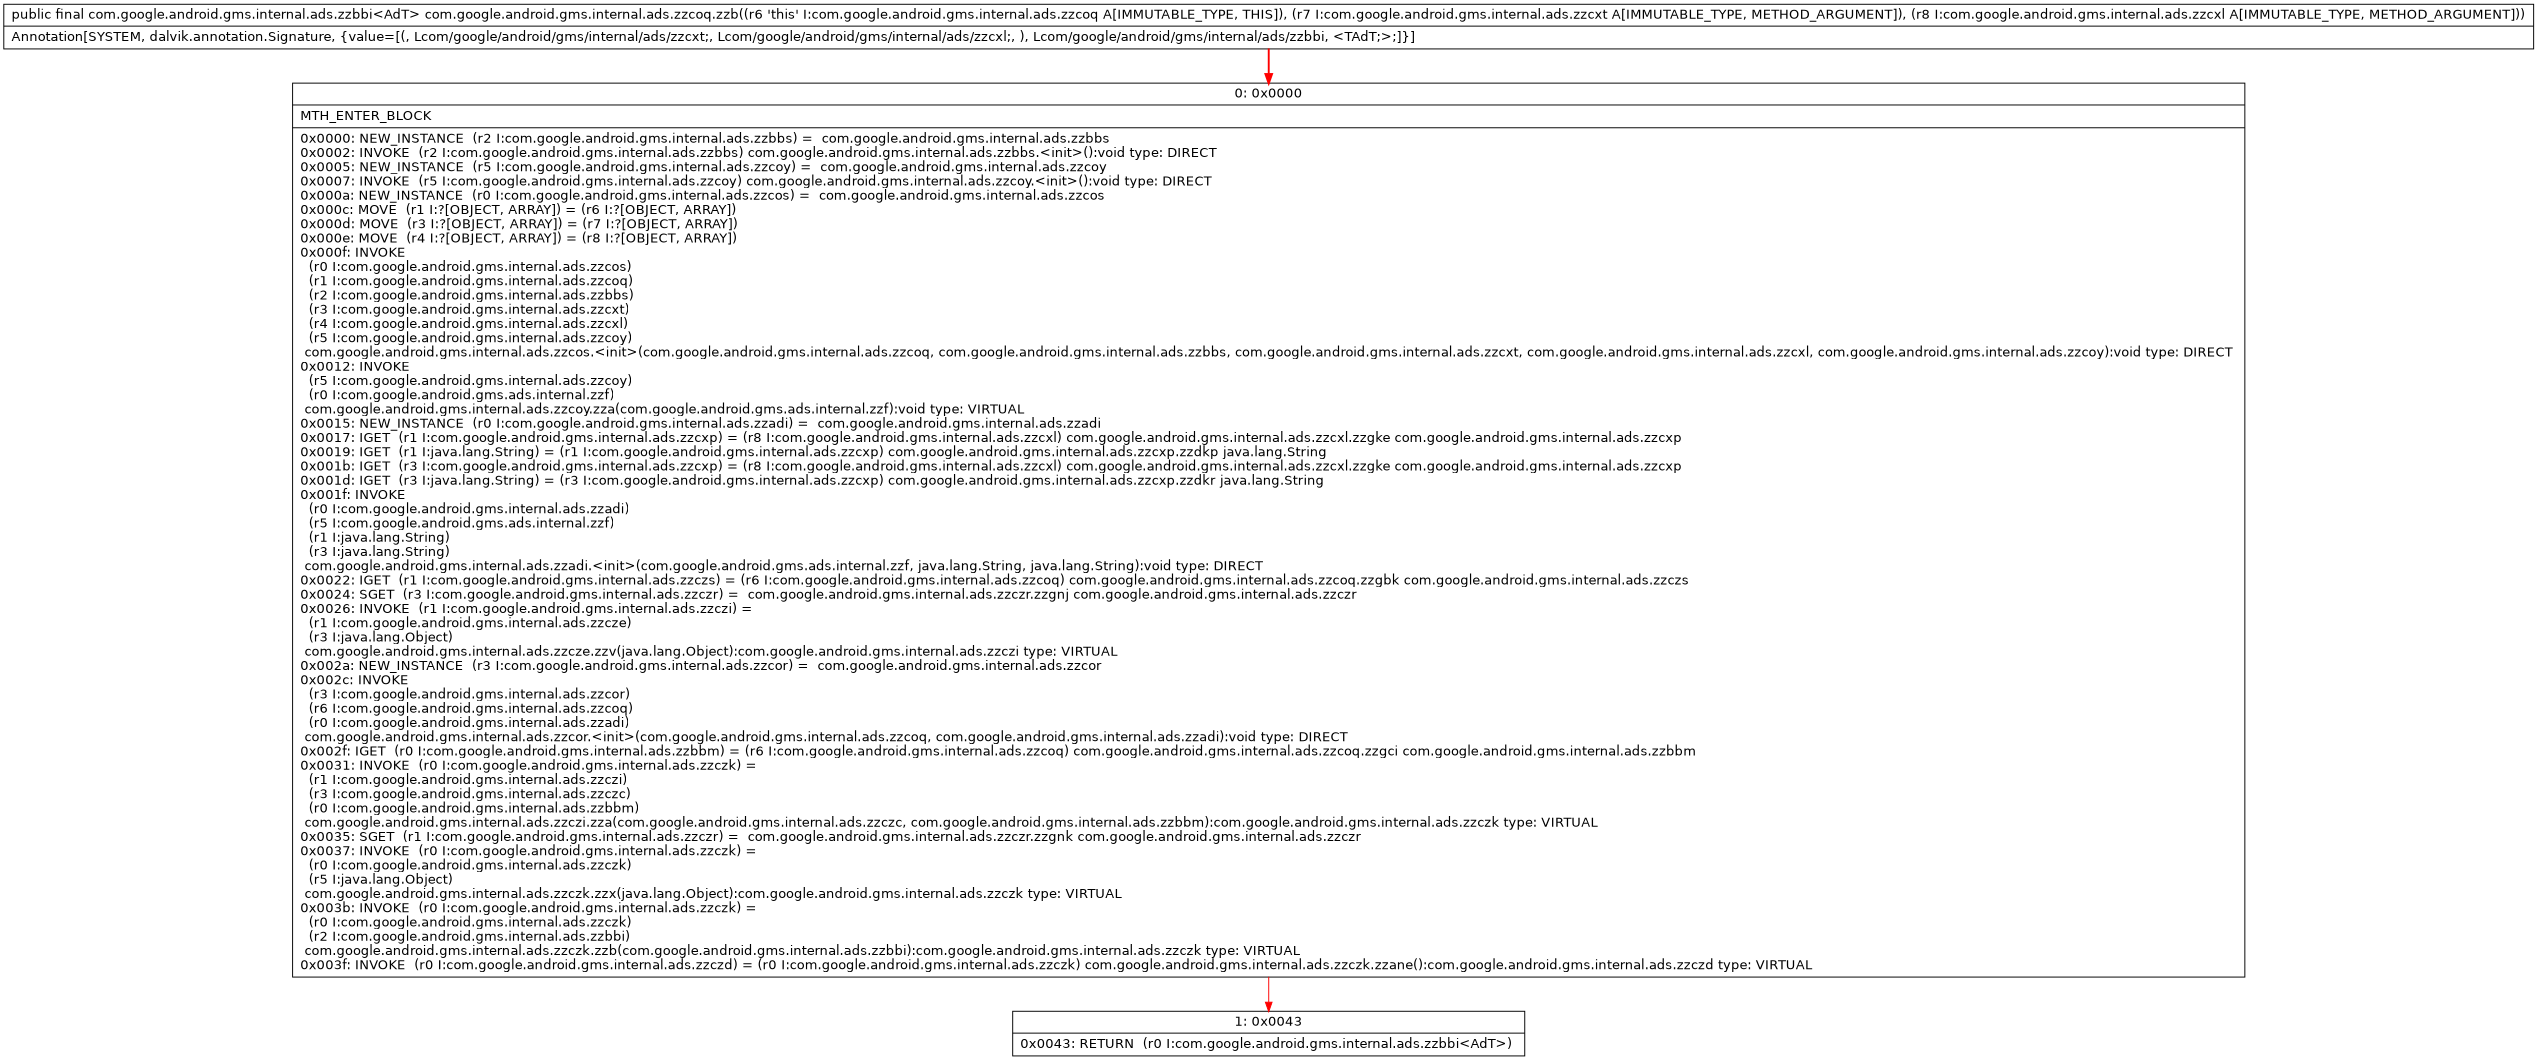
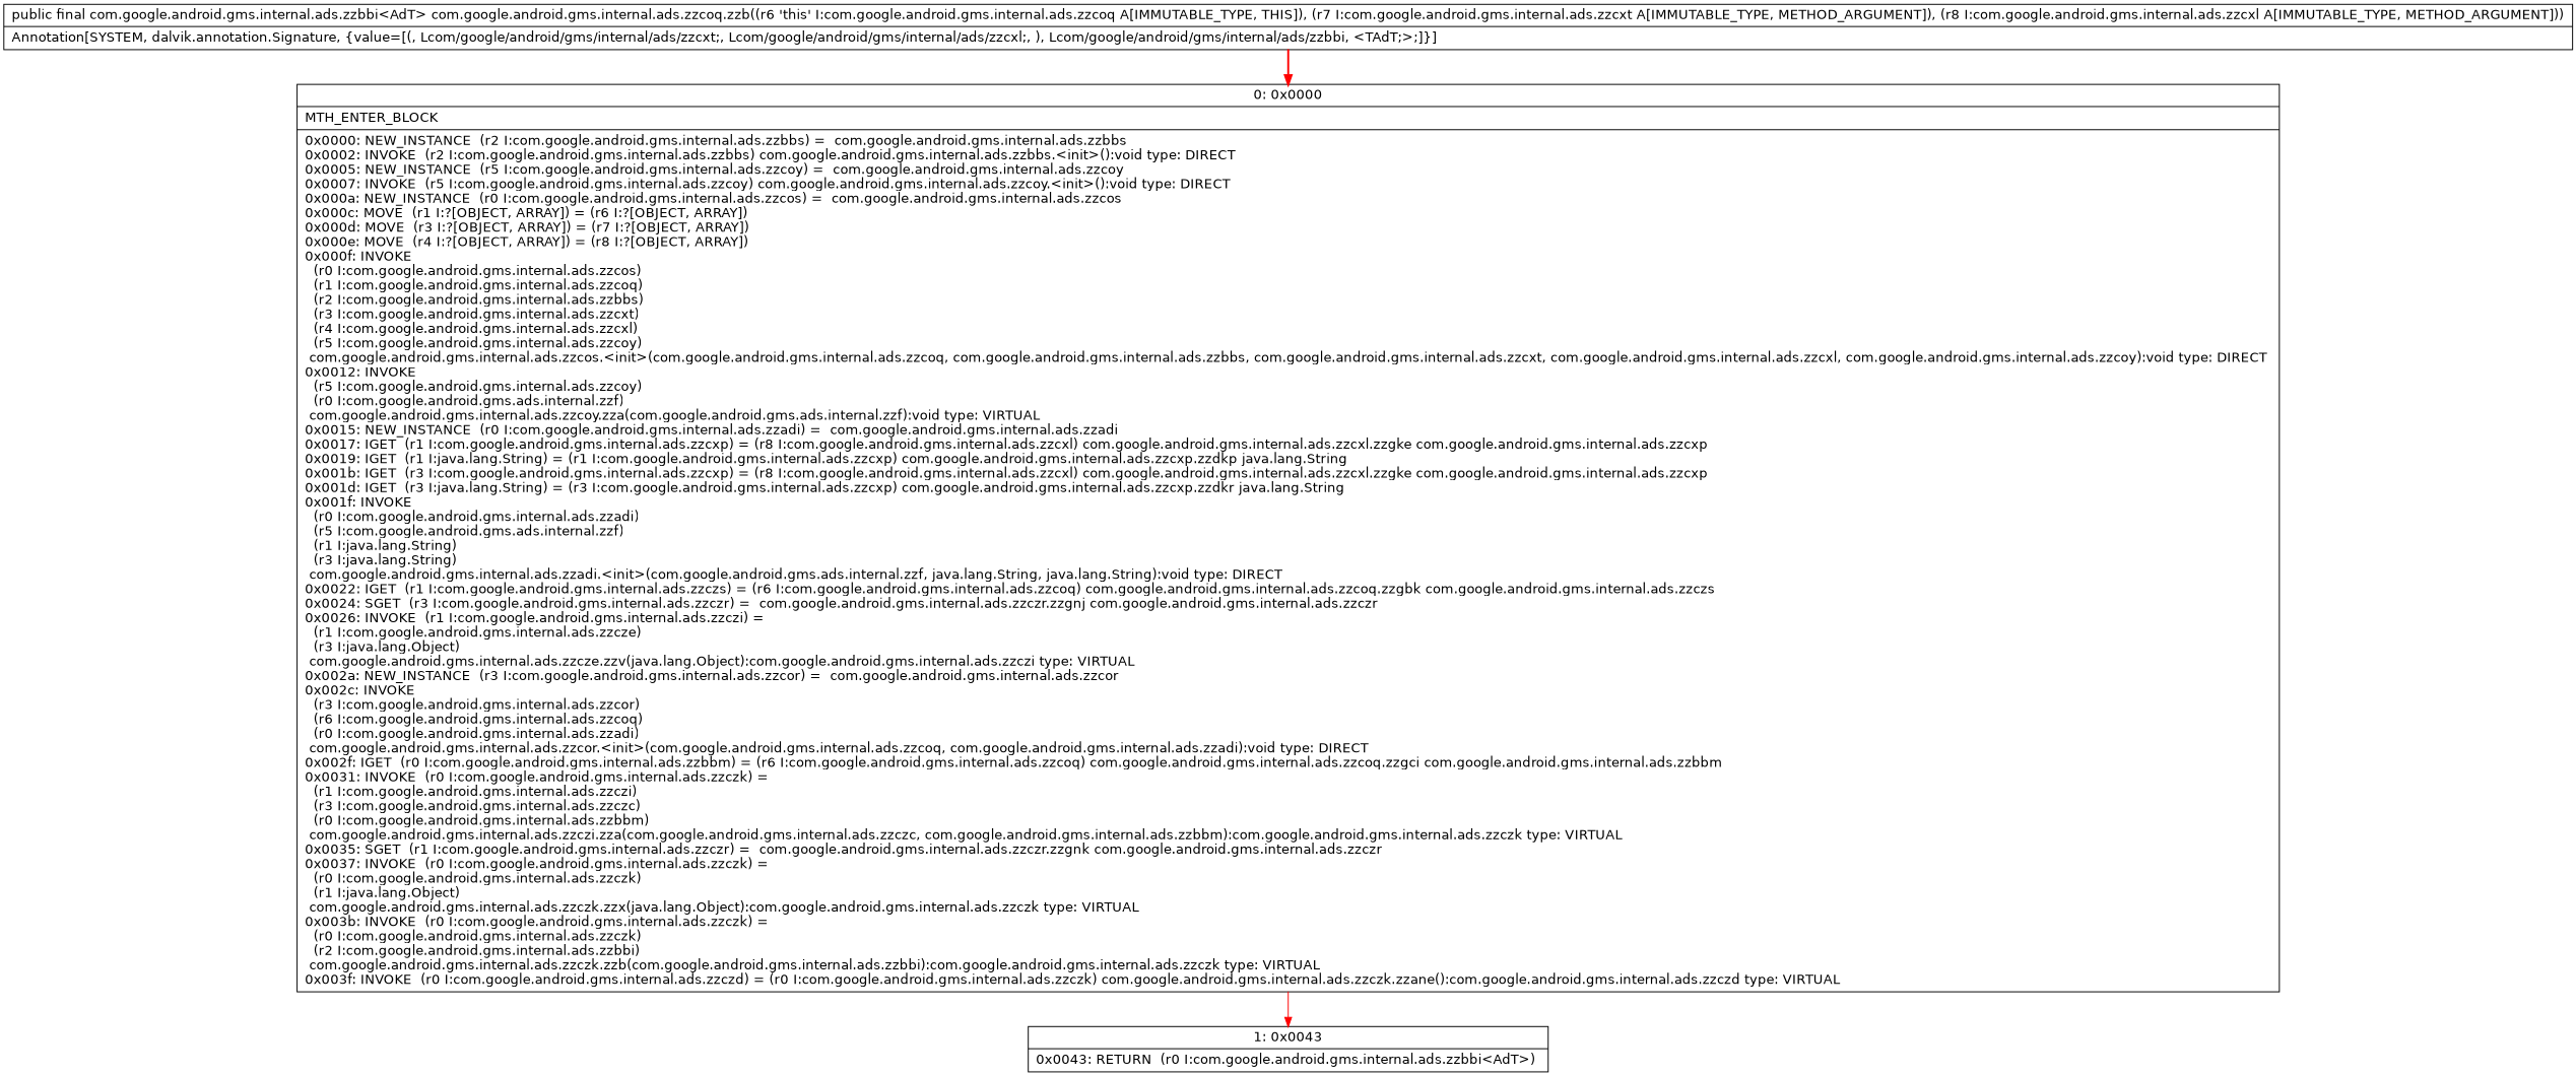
  digraph {
    fontname="DejaVu Sans"
    node [shape=record fontname="DejaVu Sans"]
    edge [color=red fontname="DejaVu Sans"]
-   n1 [label="{0\:\ 0x0000|MTH_ENTER_BLOCK\l|0x0000: NEW_INSTANCE  (r2 I:com.google.android.gms.internal.ads.zzbbs) =  com.google.android.gms.internal.ads.zzbbs \l0x0002: INVOKE  (r2 I:com.google.android.gms.internal.ads.zzbbs) com.google.android.gms.internal.ads.zzbbs.\<init\>():void type: DIRECT \l0x0005: NEW_INSTANCE  (r5 I:com.google.android.gms.internal.ads.zzcoy) =  com.google.android.gms.internal.ads.zzcoy \l0x0007: INVOKE  (r5 I:com.google.android.gms.internal.ads.zzcoy) com.google.android.gms.internal.ads.zzcoy.\<init\>():void type: DIRECT \l0x000a: NEW_INSTANCE  (r0 I:com.google.android.gms.internal.ads.zzcos) =  com.google.android.gms.internal.ads.zzcos \l0x000c: MOVE  (r1 I:?[OBJECT, ARRAY]) = (r6 I:?[OBJECT, ARRAY]) \l0x000d: MOVE  (r3 I:?[OBJECT, ARRAY]) = (r7 I:?[OBJECT, ARRAY]) \l0x000e: MOVE  (r4 I:?[OBJECT, ARRAY]) = (r8 I:?[OBJECT, ARRAY]) \l0x000f: INVOKE  \l  (r0 I:com.google.android.gms.internal.ads.zzcos)\l  (r1 I:com.google.android.gms.internal.ads.zzcoq)\l  (r2 I:com.google.android.gms.internal.ads.zzbbs)\l  (r3 I:com.google.android.gms.internal.ads.zzcxt)\l  (r4 I:com.google.android.gms.internal.ads.zzcxl)\l  (r5 I:com.google.android.gms.internal.ads.zzcoy)\l com.google.android.gms.internal.ads.zzcos.\<init\>(com.google.android.gms.internal.ads.zzcoq, com.google.android.gms.internal.ads.zzbbs, com.google.android.gms.internal.ads.zzcxt, com.google.android.gms.internal.ads.zzcxl, com.google.android.gms.internal.ads.zzcoy):void type: DIRECT \l0x0012: INVOKE  \l  (r5 I:com.google.android.gms.internal.ads.zzcoy)\l  (r0 I:com.google.android.gms.ads.internal.zzf)\l com.google.android.gms.internal.ads.zzcoy.zza(com.google.android.gms.ads.internal.zzf):void type: VIRTUAL \l0x0015: NEW_INSTANCE  (r0 I:com.google.android.gms.internal.ads.zzadi) =  com.google.android.gms.internal.ads.zzadi \l0x0017: IGET  (r1 I:com.google.android.gms.internal.ads.zzcxp) = (r8 I:com.google.android.gms.internal.ads.zzcxl) com.google.android.gms.internal.ads.zzcxl.zzgke com.google.android.gms.internal.ads.zzcxp \l0x0019: IGET  (r1 I:java.lang.String) = (r1 I:com.google.android.gms.internal.ads.zzcxp) com.google.android.gms.internal.ads.zzcxp.zzdkp java.lang.String \l0x001b: IGET  (r3 I:com.google.android.gms.internal.ads.zzcxp) = (r8 I:com.google.android.gms.internal.ads.zzcxl) com.google.android.gms.internal.ads.zzcxl.zzgke com.google.android.gms.internal.ads.zzcxp \l0x001d: IGET  (r3 I:java.lang.String) = (r3 I:com.google.android.gms.internal.ads.zzcxp) com.google.android.gms.internal.ads.zzcxp.zzdkr java.lang.String \l0x001f: INVOKE  \l  (r0 I:com.google.android.gms.internal.ads.zzadi)\l  (r5 I:com.google.android.gms.ads.internal.zzf)\l  (r1 I:java.lang.String)\l  (r3 I:java.lang.String)\l com.google.android.gms.internal.ads.zzadi.\<init\>(com.google.android.gms.ads.internal.zzf, java.lang.String, java.lang.String):void type: DIRECT \l0x0022: IGET  (r1 I:com.google.android.gms.internal.ads.zzczs) = (r6 I:com.google.android.gms.internal.ads.zzcoq) com.google.android.gms.internal.ads.zzcoq.zzgbk com.google.android.gms.internal.ads.zzczs \l0x0024: SGET  (r3 I:com.google.android.gms.internal.ads.zzczr) =  com.google.android.gms.internal.ads.zzczr.zzgnj com.google.android.gms.internal.ads.zzczr \l0x0026: INVOKE  (r1 I:com.google.android.gms.internal.ads.zzczi) = \l  (r1 I:com.google.android.gms.internal.ads.zzcze)\l  (r3 I:java.lang.Object)\l com.google.android.gms.internal.ads.zzcze.zzv(java.lang.Object):com.google.android.gms.internal.ads.zzczi type: VIRTUAL \l0x002a: NEW_INSTANCE  (r3 I:com.google.android.gms.internal.ads.zzcor) =  com.google.android.gms.internal.ads.zzcor \l0x002c: INVOKE  \l  (r3 I:com.google.android.gms.internal.ads.zzcor)\l  (r6 I:com.google.android.gms.internal.ads.zzcoq)\l  (r0 I:com.google.android.gms.internal.ads.zzadi)\l com.google.android.gms.internal.ads.zzcor.\<init\>(com.google.android.gms.internal.ads.zzcoq, com.google.android.gms.internal.ads.zzadi):void type: DIRECT \l0x002f: IGET  (r0 I:com.google.android.gms.internal.ads.zzbbm) = (r6 I:com.google.android.gms.internal.ads.zzcoq) com.google.android.gms.internal.ads.zzcoq.zzgci com.google.android.gms.internal.ads.zzbbm \l0x0031: INVOKE  (r0 I:com.google.android.gms.internal.ads.zzczk) = \l  (r1 I:com.google.android.gms.internal.ads.zzczi)\l  (r3 I:com.google.android.gms.internal.ads.zzczc)\l  (r0 I:com.google.android.gms.internal.ads.zzbbm)\l com.google.android.gms.internal.ads.zzczi.zza(com.google.android.gms.internal.ads.zzczc, com.google.android.gms.internal.ads.zzbbm):com.google.android.gms.internal.ads.zzczk type: VIRTUAL \l0x0035: SGET  (r1 I:com.google.android.gms.internal.ads.zzczr) =  com.google.android.gms.internal.ads.zzczr.zzgnk com.google.android.gms.internal.ads.zzczr \l0x0037: INVOKE  (r0 I:com.google.android.gms.internal.ads.zzczk) = \l  (r0 I:com.google.android.gms.internal.ads.zzczk)\l  (r5 I:java.lang.Object)\l com.google.android.gms.internal.ads.zzczk.zzx(java.lang.Object):com.google.android.gms.internal.ads.zzczk type: VIRTUAL \l0x003b: INVOKE  (r0 I:com.google.android.gms.internal.ads.zzczk) = \l  (r0 I:com.google.android.gms.internal.ads.zzczk)\l  (r2 I:com.google.android.gms.internal.ads.zzbbi)\l com.google.android.gms.internal.ads.zzczk.zzb(com.google.android.gms.internal.ads.zzbbi):com.google.android.gms.internal.ads.zzczk type: VIRTUAL \l0x003f: INVOKE  (r0 I:com.google.android.gms.internal.ads.zzczd) = (r0 I:com.google.android.gms.internal.ads.zzczk) com.google.android.gms.internal.ads.zzczk.zzane():com.google.android.gms.internal.ads.zzczd type: VIRTUAL \l}"]
+   n1 [label="{0\:\ 0x0000|MTH_ENTER_BLOCK\l|0x0000: NEW_INSTANCE  (r2 I:com.google.android.gms.internal.ads.zzbbs) =  com.google.android.gms.internal.ads.zzbbs \l0x0002: INVOKE  (r2 I:com.google.android.gms.internal.ads.zzbbs) com.google.android.gms.internal.ads.zzbbs.\<init\>():void type: DIRECT \l0x0005: NEW_INSTANCE  (r5 I:com.google.android.gms.internal.ads.zzcoy) =  com.google.android.gms.internal.ads.zzcoy \l0x0007: INVOKE  (r5 I:com.google.android.gms.internal.ads.zzcoy) com.google.android.gms.internal.ads.zzcoy.\<init\>():void type: DIRECT \l0x000a: NEW_INSTANCE  (r0 I:com.google.android.gms.internal.ads.zzcos) =  com.google.android.gms.internal.ads.zzcos \l0x000c: MOVE  (r1 I:?[OBJECT, ARRAY]) = (r6 I:?[OBJECT, ARRAY]) \l0x000d: MOVE  (r3 I:?[OBJECT, ARRAY]) = (r7 I:?[OBJECT, ARRAY]) \l0x000e: MOVE  (r4 I:?[OBJECT, ARRAY]) = (r8 I:?[OBJECT, ARRAY]) \l0x000f: INVOKE  \l  (r0 I:com.google.android.gms.internal.ads.zzcos)\l  (r1 I:com.google.android.gms.internal.ads.zzcoq)\l  (r2 I:com.google.android.gms.internal.ads.zzbbs)\l  (r3 I:com.google.android.gms.internal.ads.zzcxt)\l  (r4 I:com.google.android.gms.internal.ads.zzcxl)\l  (r5 I:com.google.android.gms.internal.ads.zzcoy)\l com.google.android.gms.internal.ads.zzcos.\<init\>(com.google.android.gms.internal.ads.zzcoq, com.google.android.gms.internal.ads.zzbbs, com.google.android.gms.internal.ads.zzcxt, com.google.android.gms.internal.ads.zzcxl, com.google.android.gms.internal.ads.zzcoy):void type: DIRECT \l0x0012: INVOKE  \l  (r5 I:com.google.android.gms.internal.ads.zzcoy)\l  (r0 I:com.google.android.gms.ads.internal.zzf)\l com.google.android.gms.internal.ads.zzcoy.zza(com.google.android.gms.ads.internal.zzf):void type: VIRTUAL \l0x0015: NEW_INSTANCE  (r0 I:com.google.android.gms.internal.ads.zzadi) =  com.google.android.gms.internal.ads.zzadi \l0x0017: IGET  (r1 I:com.google.android.gms.internal.ads.zzcxp) = (r8 I:com.google.android.gms.internal.ads.zzcxl) com.google.android.gms.internal.ads.zzcxl.zzgke com.google.android.gms.internal.ads.zzcxp \l0x0019: IGET  (r1 I:java.lang.String) = (r1 I:com.google.android.gms.internal.ads.zzcxp) com.google.android.gms.internal.ads.zzcxp.zzdkp java.lang.String \l0x001b: IGET  (r3 I:com.google.android.gms.internal.ads.zzcxp) = (r8 I:com.google.android.gms.internal.ads.zzcxl) com.google.android.gms.internal.ads.zzcxl.zzgke com.google.android.gms.internal.ads.zzcxp \l0x001d: IGET  (r3 I:java.lang.String) = (r3 I:com.google.android.gms.internal.ads.zzcxp) com.google.android.gms.internal.ads.zzcxp.zzdkr java.lang.String \l0x001f: INVOKE  \l  (r0 I:com.google.android.gms.internal.ads.zzadi)\l  (r5 I:com.google.android.gms.ads.internal.zzf)\l  (r1 I:java.lang.String)\l  (r3 I:java.lang.String)\l com.google.android.gms.internal.ads.zzadi.\<init\>(com.google.android.gms.ads.internal.zzf, java.lang.String, java.lang.String):void type: DIRECT \l0x0022: IGET  (r1 I:com.google.android.gms.internal.ads.zzczs) = (r6 I:com.google.android.gms.internal.ads.zzcoq) com.google.android.gms.internal.ads.zzcoq.zzgbk com.google.android.gms.internal.ads.zzczs \l0x0024: SGET  (r3 I:com.google.android.gms.internal.ads.zzczr) =  com.google.android.gms.internal.ads.zzczr.zzgnj com.google.android.gms.internal.ads.zzczr \l0x0026: INVOKE  (r1 I:com.google.android.gms.internal.ads.zzczi) = \l  (r1 I:com.google.android.gms.internal.ads.zzcze)\l  (r3 I:java.lang.Object)\l com.google.android.gms.internal.ads.zzcze.zzv(java.lang.Object):com.google.android.gms.internal.ads.zzczi type: VIRTUAL \l0x002a: NEW_INSTANCE  (r3 I:com.google.android.gms.internal.ads.zzcor) =  com.google.android.gms.internal.ads.zzcor \l0x002c: INVOKE  \l  (r3 I:com.google.android.gms.internal.ads.zzcor)\l  (r6 I:com.google.android.gms.internal.ads.zzcoq)\l  (r0 I:com.google.android.gms.internal.ads.zzadi)\l com.google.android.gms.internal.ads.zzcor.\<init\>(com.google.android.gms.internal.ads.zzcoq, com.google.android.gms.internal.ads.zzadi):void type: DIRECT \l0x002f: IGET  (r0 I:com.google.android.gms.internal.ads.zzbbm) = (r6 I:com.google.android.gms.internal.ads.zzcoq) com.google.android.gms.internal.ads.zzcoq.zzgci com.google.android.gms.internal.ads.zzbbm \l0x0031: INVOKE  (r0 I:com.google.android.gms.internal.ads.zzczk) = \l  (r1 I:com.google.android.gms.internal.ads.zzczi)\l  (r3 I:com.google.android.gms.internal.ads.zzczc)\l  (r0 I:com.google.android.gms.internal.ads.zzbbm)\l com.google.android.gms.internal.ads.zzczi.zza(com.google.android.gms.internal.ads.zzczc, com.google.android.gms.internal.ads.zzbbm):com.google.android.gms.internal.ads.zzczk type: VIRTUAL \l0x0035: SGET  (r1 I:com.google.android.gms.internal.ads.zzczr) =  com.google.android.gms.internal.ads.zzczr.zzgnk com.google.android.gms.internal.ads.zzczr \l0x0037: INVOKE  (r0 I:com.google.android.gms.internal.ads.zzczk) = \l  (r0 I:com.google.android.gms.internal.ads.zzczk)\l  (r1 I:java.lang.Object)\l com.google.android.gms.internal.ads.zzczk.zzx(java.lang.Object):com.google.android.gms.internal.ads.zzczk type: VIRTUAL \l0x003b: INVOKE  (r0 I:com.google.android.gms.internal.ads.zzczk) = \l  (r0 I:com.google.android.gms.internal.ads.zzczk)\l  (r2 I:com.google.android.gms.internal.ads.zzbbi)\l com.google.android.gms.internal.ads.zzczk.zzb(com.google.android.gms.internal.ads.zzbbi):com.google.android.gms.internal.ads.zzczk type: VIRTUAL \l0x003f: INVOKE  (r0 I:com.google.android.gms.internal.ads.zzczd) = (r0 I:com.google.android.gms.internal.ads.zzczk) com.google.android.gms.internal.ads.zzczk.zzane():com.google.android.gms.internal.ads.zzczd type: VIRTUAL \l}"]
    n2 [label="{1\:\ 0x0043|0x0043: RETURN  (r0 I:com.google.android.gms.internal.ads.zzbbi\<AdT\>) \l}"]
    n3 [label="{public final com.google.android.gms.internal.ads.zzbbi\<AdT\> com.google.android.gms.internal.ads.zzcoq.zzb((r6 'this' I:com.google.android.gms.internal.ads.zzcoq A[IMMUTABLE_TYPE, THIS]), (r7 I:com.google.android.gms.internal.ads.zzcxt A[IMMUTABLE_TYPE, METHOD_ARGUMENT]), (r8 I:com.google.android.gms.internal.ads.zzcxl A[IMMUTABLE_TYPE, METHOD_ARGUMENT]))  | Annotation[SYSTEM, dalvik.annotation.Signature, \{value=[(, Lcom\/google\/android\/gms\/internal\/ads\/zzcxt;, Lcom\/google\/android\/gms\/internal\/ads\/zzcxl;, ), Lcom\/google\/android\/gms\/internal\/ads\/zzbbi, \<TAdT;\>;]\}]\l}"]
    n1 -> n2 [style=solid]
    n3 -> n1 [style=bold]
  }
